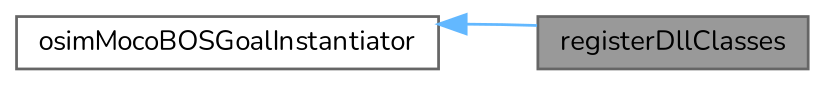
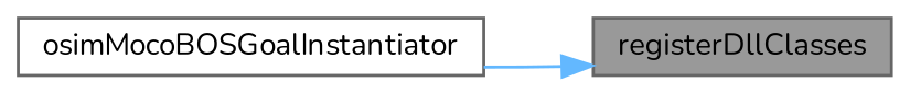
  digraph {
    rankdir=RL
    fontname=Nunito
    node [fontname=Nunito fontsize=10 shape=box style=filled]
    n1 [color=gray40 fillcolor=grey60 fontcolor=black height=0.2 label=registerDllClasses width=0.4]
    n2 [color=grey40 fillcolor=white height=0.2 label=osimMocoBOSGoalInstantiator width=0.4]
-   n2 -> n1 [color=steelblue1 dir=back fontname=Nunito fontsize=10 labelfontname=Helvetica labelfontsize=10 style=solid]
+   n1 -> n2 [color=steelblue1 dir=back fontname=Nunito fontsize=10 labelfontname=Helvetica labelfontsize=10 style=solid]
  }
